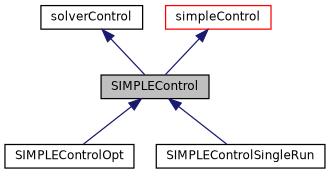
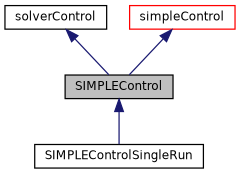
  digraph {
    node [color=black fontname=Helvetica fontsize=10 shape=record]
    edge [color=midnightblue dir=back fontname=Helvetica fontsize=10 labelfontname=Helvetica labelfontsize=10 style=solid]
    n1 [fillcolor=grey75 fontcolor=black height=0.2 label=SIMPLEControl style=filled width=0.4]
-   n2 [height=0.2 label=SIMPLEControlOpt width=0.4]
    n3 [height=0.2 label=SIMPLEControlSingleRun width=0.4]
    n4 [height=0.2 label=solverControl width=0.4]
    n5 [color=red height=0.2 label=simpleControl width=0.4]
-   n1 -> n2
    n1 -> n3
    n4 -> n1
    n5 -> n1
  }
